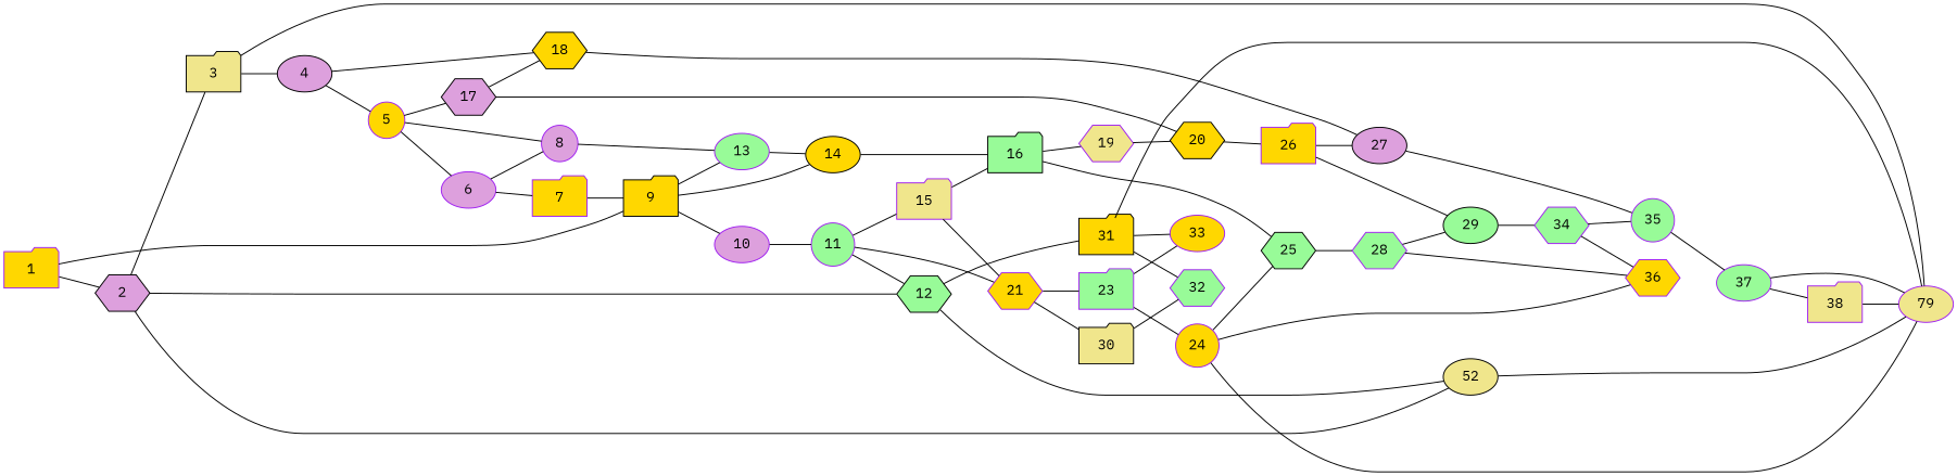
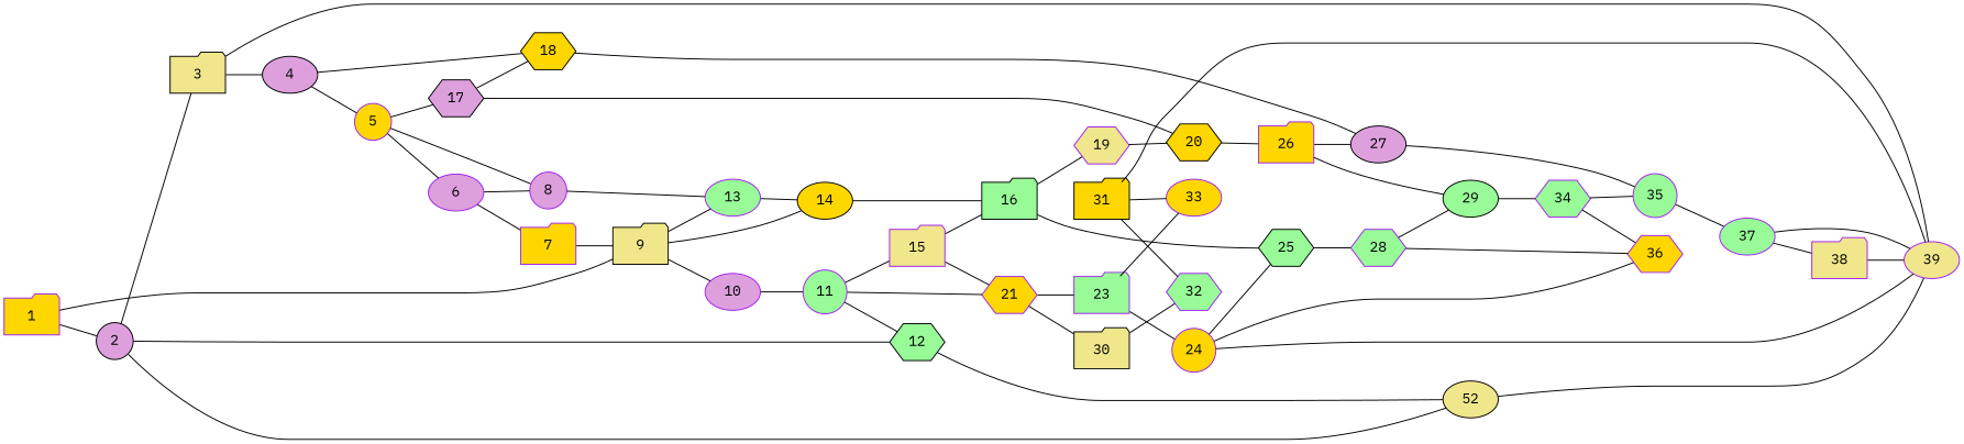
  graph {
    fontname="IBM Plex Mono"
    rankdir=LR
    node [color=purple fillcolor=gold fontname="IBM Plex Mono" shape=folder style=filled]
    edge [fontname="IBM Plex Mono" weight=1.0]
    1
-   2 [color=black fillcolor=plum shape=hexagon]
-   9 [color=black]
+   2 [color=black fillcolor=plum shape=circle]
+   9 [color=black fillcolor=khaki]
    3 [color=black fillcolor=khaki]
    12 [color=black fillcolor=palegreen shape=hexagon]
    n6 [color=black fillcolor=khaki label=52 shape=ellipse]
    7
    4 [color=black fillcolor=plum shape=ellipse]
-   39 [fillcolor=khaki shape=ellipse label=79]
+   39 [fillcolor=khaki shape=ellipse]
    31 [color=black]
    5 [shape=circle]
    18 [color=black shape=hexagon]
    6 [fillcolor=plum shape=ellipse]
    8 [fillcolor=plum shape=circle]
    17 [color=black fillcolor=plum shape=hexagon]
    27 [color=black fillcolor=plum shape=ellipse]
    13 [fillcolor=palegreen shape=ellipse]
    20 [color=black shape=hexagon]
    10 [fillcolor=plum shape=ellipse]
    14 [color=black shape=ellipse]
    11 [fillcolor=palegreen shape=circle]
    16 [color=black fillcolor=palegreen]
    15 [fillcolor=khaki]
    21 [shape=hexagon]
    23 [fillcolor=palegreen]
    30 [color=black fillcolor=khaki]
    33 [shape=ellipse]
    32 [fillcolor=palegreen shape=hexagon]
    19 [fillcolor=khaki shape=hexagon]
    25 [color=black fillcolor=palegreen shape=hexagon]
    28 [fillcolor=palegreen shape=hexagon]
    26
    35 [fillcolor=palegreen shape=circle]
    29 [color=black fillcolor=palegreen shape=ellipse]
    24 [shape=circle]
    36 [shape=hexagon]
    34 [fillcolor=palegreen shape=hexagon]
    37 [fillcolor=palegreen shape=ellipse]
    38 [fillcolor=khaki]
    1 -- 2
    1 -- 9
    2 -- 3
    2 -- 12
    2 -- n6
    9 -- 13
    9 -- 10 [weight=2.0]
    9 -- 14 [weight=2.0]
    3 -- 4 [weight=2.0]
    3 -- 39
    12 -- n6
-   12 -- 31
    n6 -- 39 [weight=2.0]
    7 -- 9
    4 -- 5
    4 -- 18
    31 -- 39
    31 -- 33 [weight=2.0]
    31 -- 32 [weight=2.0]
    5 -- 6
    5 -- 8
    5 -- 17
    18 -- 27
    6 -- 7
    6 -- 8
    8 -- 13
    17 -- 18
    17 -- 20
    27 -- 35
    13 -- 14
    20 -- 26
    10 -- 11 [weight=2.0]
    14 -- 16 [weight=2.0]
    11 -- 12 [weight=2.0]
    11 -- 15
    11 -- 21
    16 -- 19 [weight=2.0]
    16 -- 25
    15 -- 16
    15 -- 21
    21 -- 23 [weight=2.0]
    21 -- 30 [weight=2.0]
    23 -- 33 [weight=2.0]
    23 -- 24 [weight=2.0]
    30 -- 32
    19 -- 20
    25 -- 28
    28 -- 29
    28 -- 36
    26 -- 27
    26 -- 29
    35 -- 37
    29 -- 34 [weight=2.0]
    24 -- 39
    24 -- 25
    24 -- 36
    34 -- 35
    34 -- 36
    37 -- 39
    37 -- 38 [weight=2.0]
    38 -- 39
  }
